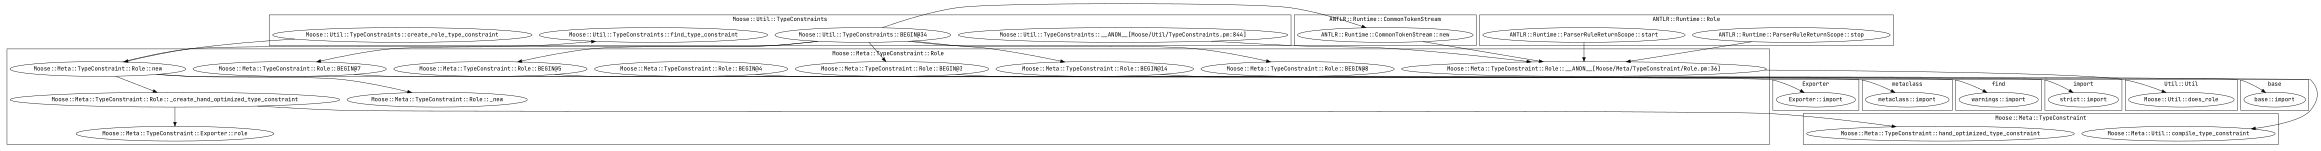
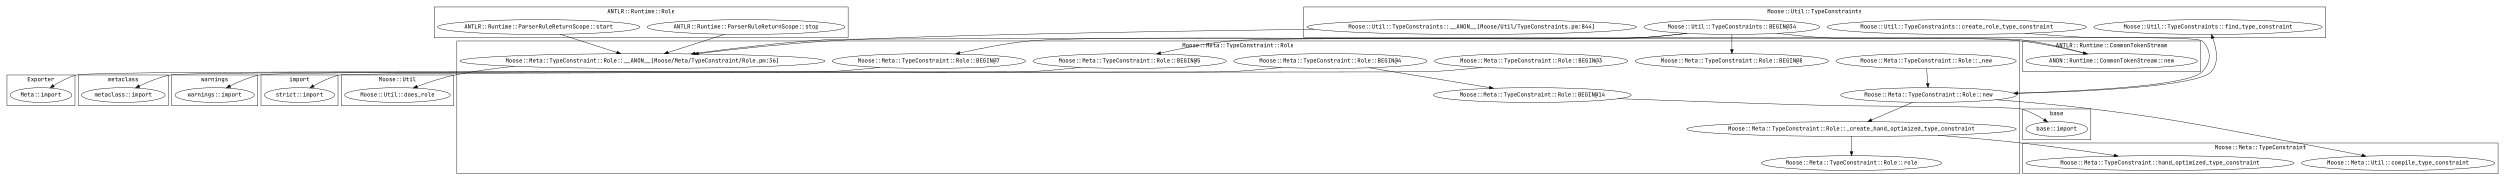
  digraph {
    fontname="JetBrains Mono"
    node [fontname="JetBrains Mono"]
    edge [fontname="JetBrains Mono"]
    "base::import"
    "warnings::import"
    "Moose::Util::does_role"
    "strict::import"
    "Moose::Util::TypeConstraints::BEGIN@34"
    "Moose::Util::TypeConstraints::find_type_constraint"
    "Moose::Util::TypeConstraints::create_role_type_constraint"
    "Moose::Util::TypeConstraints::__ANON__[Moose/Util/TypeConstraints.pm:844]"
    "Moose::Meta::TypeConstraint::Role::BEGIN@7"
    "Moose::Meta::TypeConstraint::Role::BEGIN@5"
    "Moose::Meta::TypeConstraint::Role::BEGIN@8"
    "Moose::Meta::TypeConstraint::Role::_new"
    "Moose::Meta::TypeConstraint::Role::BEGIN@4"
    "Moose::Meta::TypeConstraint::Role::BEGIN@3"
    "Moose::Meta::TypeConstraint::Role::__ANON__[Moose/Meta/TypeConstraint/Role.pm:36]"
    "Moose::Meta::TypeConstraint::Role::BEGIN@14"
    "Moose::Meta::TypeConstraint::Role::_create_hand_optimized_type_constraint"
-   "Moose::Meta::TypeConstraint::Role::role" [label="Moose::Meta::TypeConstraint::Exporter::role"]
+   "Moose::Meta::TypeConstraint::Role::role"
    "Moose::Meta::TypeConstraint::Role::new"
-   "Exporter::import"
+   "Exporter::import" [label="Meta::import"]
    "metaclass::import"
-   "ANTLR::Runtime::CommonTokenStream::new"
+   "ANTLR::Runtime::CommonTokenStream::new" [label="ANON::Runtime::CommonTokenStream::new"]
    "ANTLR::Runtime::ParserRuleReturnScope::stop"
    "ANTLR::Runtime::ParserRuleReturnScope::start"
    n25 [label="Moose::Meta::Util::compile_type_constraint"]
    "Moose::Meta::TypeConstraint::hand_optimized_type_constraint"
    subgraph cluster_1 {
      label=base
      "base::import"
    }
    subgraph cluster_2 {
-     label=find
+     label=warnings
      "warnings::import"
    }
    subgraph cluster_3 {
-     label="Util::Util"
+     label="Moose::Util"
      "Moose::Util::does_role"
    }
    subgraph cluster_4 {
      label=import
      "strict::import"
    }
    subgraph cluster_5 {
      label="Moose::Util::TypeConstraints"
      "Moose::Util::TypeConstraints::BEGIN@34"
      "Moose::Util::TypeConstraints::find_type_constraint"
      "Moose::Util::TypeConstraints::create_role_type_constraint"
      "Moose::Util::TypeConstraints::__ANON__[Moose/Util/TypeConstraints.pm:844]"
    }
    subgraph cluster_6 {
      label="Moose::Meta::TypeConstraint::Role"
      "Moose::Meta::TypeConstraint::Role::BEGIN@7"
      "Moose::Meta::TypeConstraint::Role::BEGIN@5"
      "Moose::Meta::TypeConstraint::Role::BEGIN@8"
      "Moose::Meta::TypeConstraint::Role::_new"
      "Moose::Meta::TypeConstraint::Role::BEGIN@4"
      "Moose::Meta::TypeConstraint::Role::BEGIN@3"
      "Moose::Meta::TypeConstraint::Role::__ANON__[Moose/Meta/TypeConstraint/Role.pm:36]"
      "Moose::Meta::TypeConstraint::Role::BEGIN@14"
      "Moose::Meta::TypeConstraint::Role::_create_hand_optimized_type_constraint"
      "Moose::Meta::TypeConstraint::Role::role"
      "Moose::Meta::TypeConstraint::Role::new"
    }
    subgraph cluster_7 {
      label=Exporter
      "Exporter::import"
    }
    subgraph cluster_8 {
      label=metaclass
      "metaclass::import"
    }
    subgraph cluster_9 {
      label="ANTLR::Runtime::CommonTokenStream"
      "ANTLR::Runtime::CommonTokenStream::new"
    }
    subgraph cluster_10 {
      label="ANTLR::Runtime::Role"
      "ANTLR::Runtime::ParserRuleReturnScope::stop"
      "ANTLR::Runtime::ParserRuleReturnScope::start"
    }
    subgraph cluster_11 {
      label="Moose::Meta::TypeConstraint"
      n25
      "Moose::Meta::TypeConstraint::hand_optimized_type_constraint"
    }
    "Moose::Util::TypeConstraints::BEGIN@34" -> "Moose::Meta::TypeConstraint::Role::BEGIN@7"
    "Moose::Util::TypeConstraints::BEGIN@34" -> "Moose::Meta::TypeConstraint::Role::BEGIN@5"
    "Moose::Util::TypeConstraints::BEGIN@34" -> "Moose::Meta::TypeConstraint::Role::BEGIN@8"
-   "Moose::Util::TypeConstraints::BEGIN@34" -> "Moose::Meta::TypeConstraint::Role::BEGIN@3"
-   "Moose::Util::TypeConstraints::BEGIN@34" -> "Moose::Meta::TypeConstraint::Role::BEGIN@14"
+   "Moose::Meta::TypeConstraint::Role::BEGIN@4" -> "Moose::Meta::TypeConstraint::Role::BEGIN@14"
    "Moose::Util::TypeConstraints::BEGIN@34" -> "ANTLR::Runtime::CommonTokenStream::new"
    "Moose::Util::TypeConstraints::create_role_type_constraint" -> "Moose::Meta::TypeConstraint::Role::new"
    "Moose::Util::TypeConstraints::__ANON__[Moose/Util/TypeConstraints.pm:844]" -> "Moose::Meta::TypeConstraint::Role::__ANON__[Moose/Meta/TypeConstraint/Role.pm:36]"
    "Moose::Meta::TypeConstraint::Role::BEGIN@7" -> "Exporter::import"
    "Moose::Meta::TypeConstraint::Role::BEGIN@5" -> "metaclass::import"
    "Moose::Meta::TypeConstraint::Role::BEGIN@4" -> "warnings::import"
    "Moose::Meta::TypeConstraint::Role::BEGIN@3" -> "strict::import"
    "Moose::Meta::TypeConstraint::Role::__ANON__[Moose/Meta/TypeConstraint/Role.pm:36]" -> "Moose::Util::does_role"
    "Moose::Meta::TypeConstraint::Role::BEGIN@14" -> "base::import"
    "Moose::Meta::TypeConstraint::Role::_create_hand_optimized_type_constraint" -> "Moose::Meta::TypeConstraint::Role::role"
    "Moose::Meta::TypeConstraint::Role::_create_hand_optimized_type_constraint" -> "Moose::Meta::TypeConstraint::hand_optimized_type_constraint"
    "Moose::Meta::TypeConstraint::Role::new" -> "Moose::Util::TypeConstraints::find_type_constraint"
-   "Moose::Meta::TypeConstraint::Role::new" -> "Moose::Meta::TypeConstraint::Role::_new"
+   "Moose::Meta::TypeConstraint::Role::_new" -> "Moose::Meta::TypeConstraint::Role::new"
    "Moose::Meta::TypeConstraint::Role::new" -> "Moose::Meta::TypeConstraint::Role::_create_hand_optimized_type_constraint"
    "Moose::Meta::TypeConstraint::Role::new" -> n25
    "ANTLR::Runtime::CommonTokenStream::new" -> "Moose::Meta::TypeConstraint::Role::__ANON__[Moose/Meta/TypeConstraint/Role.pm:36]"
    "ANTLR::Runtime::ParserRuleReturnScope::stop" -> "Moose::Meta::TypeConstraint::Role::__ANON__[Moose/Meta/TypeConstraint/Role.pm:36]"
    "ANTLR::Runtime::ParserRuleReturnScope::start" -> "Moose::Meta::TypeConstraint::Role::__ANON__[Moose/Meta/TypeConstraint/Role.pm:36]"
  }
